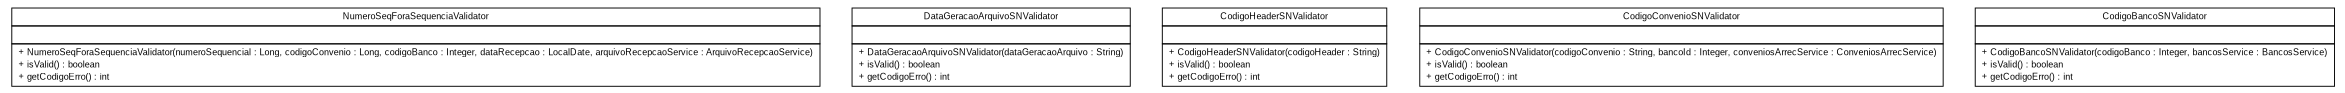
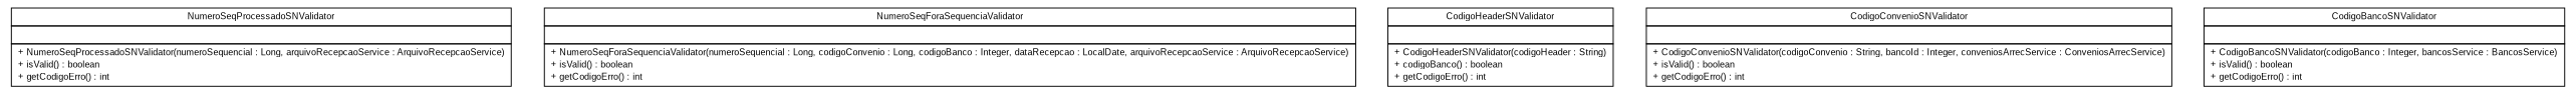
  digraph {
    nodesep=0.25
    ranksep=0.5
    node [fontcolor=black fontname=arial fontsize=10.0 shape=plaintext]
+   n1 [label=<<table title="br.gov.to.sefaz.arr.processamento.validation.validator.header.simplesnacional.NumeroSeqProcessadoSNValidator" border="0" cellborder="1" cellspacing="0" cellpadding="2" port="p" href="./NumeroSeqProcessadoSNValidator.html"> 		<tr><td><table border="0" cellspacing="0" cellpadding="1"> <tr><td align="center" balign="center"> NumeroSeqProcessadoSNValidator </td></tr> 		</table></td></tr> 		<tr><td><table border="0" cellspacing="0" cellpadding="1"> <tr><td align="left" balign="left">  </td></tr> 		</table></td></tr> 		<tr><td><table border="0" cellspacing="0" cellpadding="1"> <tr><td align="left" balign="left"> + NumeroSeqProcessadoSNValidator(numeroSequencial : Long, arquivoRecepcaoService : ArquivoRecepcaoService) </td></tr> <tr><td align="left" balign="left"> + isValid() : boolean </td></tr> <tr><td align="left" balign="left"> + getCodigoErro() : int </td></tr> 		</table></td></tr> 		</table>>]
    n2 [label=<<table title="br.gov.to.sefaz.arr.processamento.validation.validator.header.simplesnacional.NumeroSeqForaSequenciaValidator" border="0" cellborder="1" cellspacing="0" cellpadding="2" port="p" href="./NumeroSeqForaSequenciaValidator.html"> 		<tr><td><table border="0" cellspacing="0" cellpadding="1"> <tr><td align="center" balign="center"> NumeroSeqForaSequenciaValidator </td></tr> 		</table></td></tr> 		<tr><td><table border="0" cellspacing="0" cellpadding="1"> <tr><td align="left" balign="left">  </td></tr> 		</table></td></tr> 		<tr><td><table border="0" cellspacing="0" cellpadding="1"> <tr><td align="left" balign="left"> + NumeroSeqForaSequenciaValidator(numeroSequencial : Long, codigoConvenio : Long, codigoBanco : Integer, dataRecepcao : LocalDate, arquivoRecepcaoService : ArquivoRecepcaoService) </td></tr> <tr><td align="left" balign="left"> + isValid() : boolean </td></tr> <tr><td align="left" balign="left"> + getCodigoErro() : int </td></tr> 		</table></td></tr> 		</table>>]
-   n3 [label=<<table title="br.gov.to.sefaz.arr.processamento.validation.validator.header.simplesnacional.DataGeracaoArquivoSNValidator" border="0" cellborder="1" cellspacing="0" cellpadding="2" port="p" href="./DataGeracaoArquivoSNValidator.html"> 		<tr><td><table border="0" cellspacing="0" cellpadding="1"> <tr><td align="center" balign="center"> DataGeracaoArquivoSNValidator </td></tr> 		</table></td></tr> 		<tr><td><table border="0" cellspacing="0" cellpadding="1"> <tr><td align="left" balign="left">  </td></tr> 		</table></td></tr> 		<tr><td><table border="0" cellspacing="0" cellpadding="1"> <tr><td align="left" balign="left"> + DataGeracaoArquivoSNValidator(dataGeracaoArquivo : String) </td></tr> <tr><td align="left" balign="left"> + isValid() : boolean </td></tr> <tr><td align="left" balign="left"> + getCodigoErro() : int </td></tr> 		</table></td></tr> 		</table>>]
-   n4 [label=<<table title="br.gov.to.sefaz.arr.processamento.validation.validator.header.simplesnacional.CodigoHeaderSNValidator" border="0" cellborder="1" cellspacing="0" cellpadding="2" port="p" href="./CodigoHeaderSNValidator.html"> 		<tr><td><table border="0" cellspacing="0" cellpadding="1"> <tr><td align="center" balign="center"> CodigoHeaderSNValidator </td></tr> 		</table></td></tr> 		<tr><td><table border="0" cellspacing="0" cellpadding="1"> <tr><td align="left" balign="left">  </td></tr> 		</table></td></tr> 		<tr><td><table border="0" cellspacing="0" cellpadding="1"> <tr><td align="left" balign="left"> + CodigoHeaderSNValidator(codigoHeader : String) </td></tr> <tr><td align="left" balign="left"> + isValid() : boolean </td></tr> <tr><td align="left" balign="left"> + getCodigoErro() : int </td></tr> 		</table></td></tr> 		</table>>]
+   n4 [label=<<table title="br.gov.to.sefaz.arr.processamento.validation.validator.header.simplesnacional.CodigoHeaderSNValidator" border="0" cellborder="1" cellspacing="0" cellpadding="2" port="p" href="./CodigoHeaderSNValidator.html"> 		<tr><td><table border="0" cellspacing="0" cellpadding="1"> <tr><td align="center" balign="center"> CodigoHeaderSNValidator </td></tr> 		</table></td></tr> 		<tr><td><table border="0" cellspacing="0" cellpadding="1"> <tr><td align="left" balign="left">  </td></tr> 		</table></td></tr> 		<tr><td><table border="0" cellspacing="0" cellpadding="1"> <tr><td align="left" balign="left"> + CodigoHeaderSNValidator(codigoHeader : String) </td></tr> <tr><td align="left" balign="left"> + codigoBanco() : boolean </td></tr> <tr><td align="left" balign="left"> + getCodigoErro() : int </td></tr> 		</table></td></tr> 		</table>>]
    n5 [label=<<table title="br.gov.to.sefaz.arr.processamento.validation.validator.header.simplesnacional.CodigoConvenioSNValidator" border="0" cellborder="1" cellspacing="0" cellpadding="2" port="p" href="./CodigoConvenioSNValidator.html"> 		<tr><td><table border="0" cellspacing="0" cellpadding="1"> <tr><td align="center" balign="center"> CodigoConvenioSNValidator </td></tr> 		</table></td></tr> 		<tr><td><table border="0" cellspacing="0" cellpadding="1"> <tr><td align="left" balign="left">  </td></tr> 		</table></td></tr> 		<tr><td><table border="0" cellspacing="0" cellpadding="1"> <tr><td align="left" balign="left"> + CodigoConvenioSNValidator(codigoConvenio : String, bancoId : Integer, conveniosArrecService : ConveniosArrecService) </td></tr> <tr><td align="left" balign="left"> + isValid() : boolean </td></tr> <tr><td align="left" balign="left"> + getCodigoErro() : int </td></tr> 		</table></td></tr> 		</table>>]
    n6 [label=<<table title="br.gov.to.sefaz.arr.processamento.validation.validator.header.simplesnacional.CodigoBancoSNValidator" border="0" cellborder="1" cellspacing="0" cellpadding="2" port="p" href="./CodigoBancoSNValidator.html"> 		<tr><td><table border="0" cellspacing="0" cellpadding="1"> <tr><td align="center" balign="center"> CodigoBancoSNValidator </td></tr> 		</table></td></tr> 		<tr><td><table border="0" cellspacing="0" cellpadding="1"> <tr><td align="left" balign="left">  </td></tr> 		</table></td></tr> 		<tr><td><table border="0" cellspacing="0" cellpadding="1"> <tr><td align="left" balign="left"> + CodigoBancoSNValidator(codigoBanco : Integer, bancosService : BancosService) </td></tr> <tr><td align="left" balign="left"> + isValid() : boolean </td></tr> <tr><td align="left" balign="left"> + getCodigoErro() : int </td></tr> 		</table></td></tr> 		</table>>]
  }
